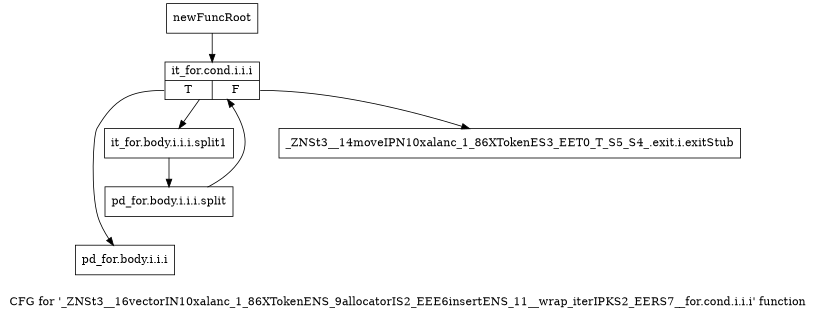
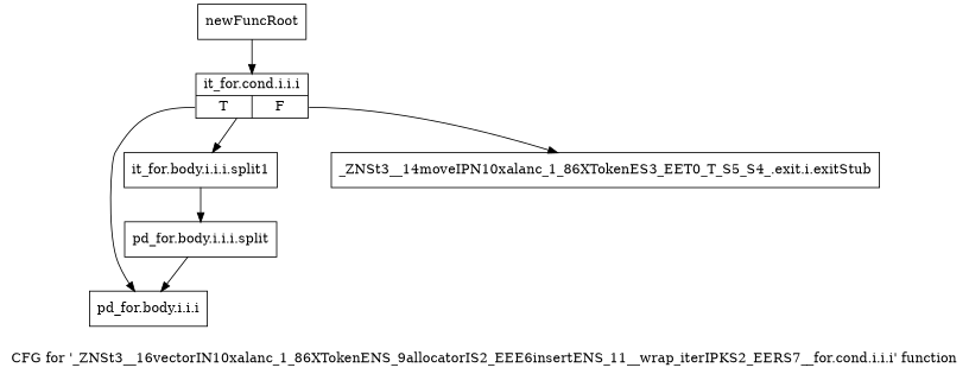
  digraph {
    label="CFG for '_ZNSt3__16vectorIN10xalanc_1_86XTokenENS_9allocatorIS2_EEE6insertENS_11__wrap_iterIPKS2_EERS7__for.cond.i.i.i' function"
    node [shape=record]
    n1 [label="{newFuncRoot}"]
    n2 [label="{it_for.cond.i.i.i|{<s0>T|<s1>F}}"]
    n3 [label="{_ZNSt3__14moveIPN10xalanc_1_86XTokenES3_EET0_T_S5_S4_.exit.i.exitStub}"]
    n4 [label="{pd_for.body.i.i.i}"]
    n5 [label="{it_for.body.i.i.i.split1}"]
    n6 [label="{pd_for.body.i.i.i.split}"]
    n1 -> n2
    n2 -> n3 [tailport=s1]
    n2 -> n4 [tailport=s0]
    n2 -> n5
    n5 -> n6
-   n6 -> n2
+   n6 -> n4
  }
